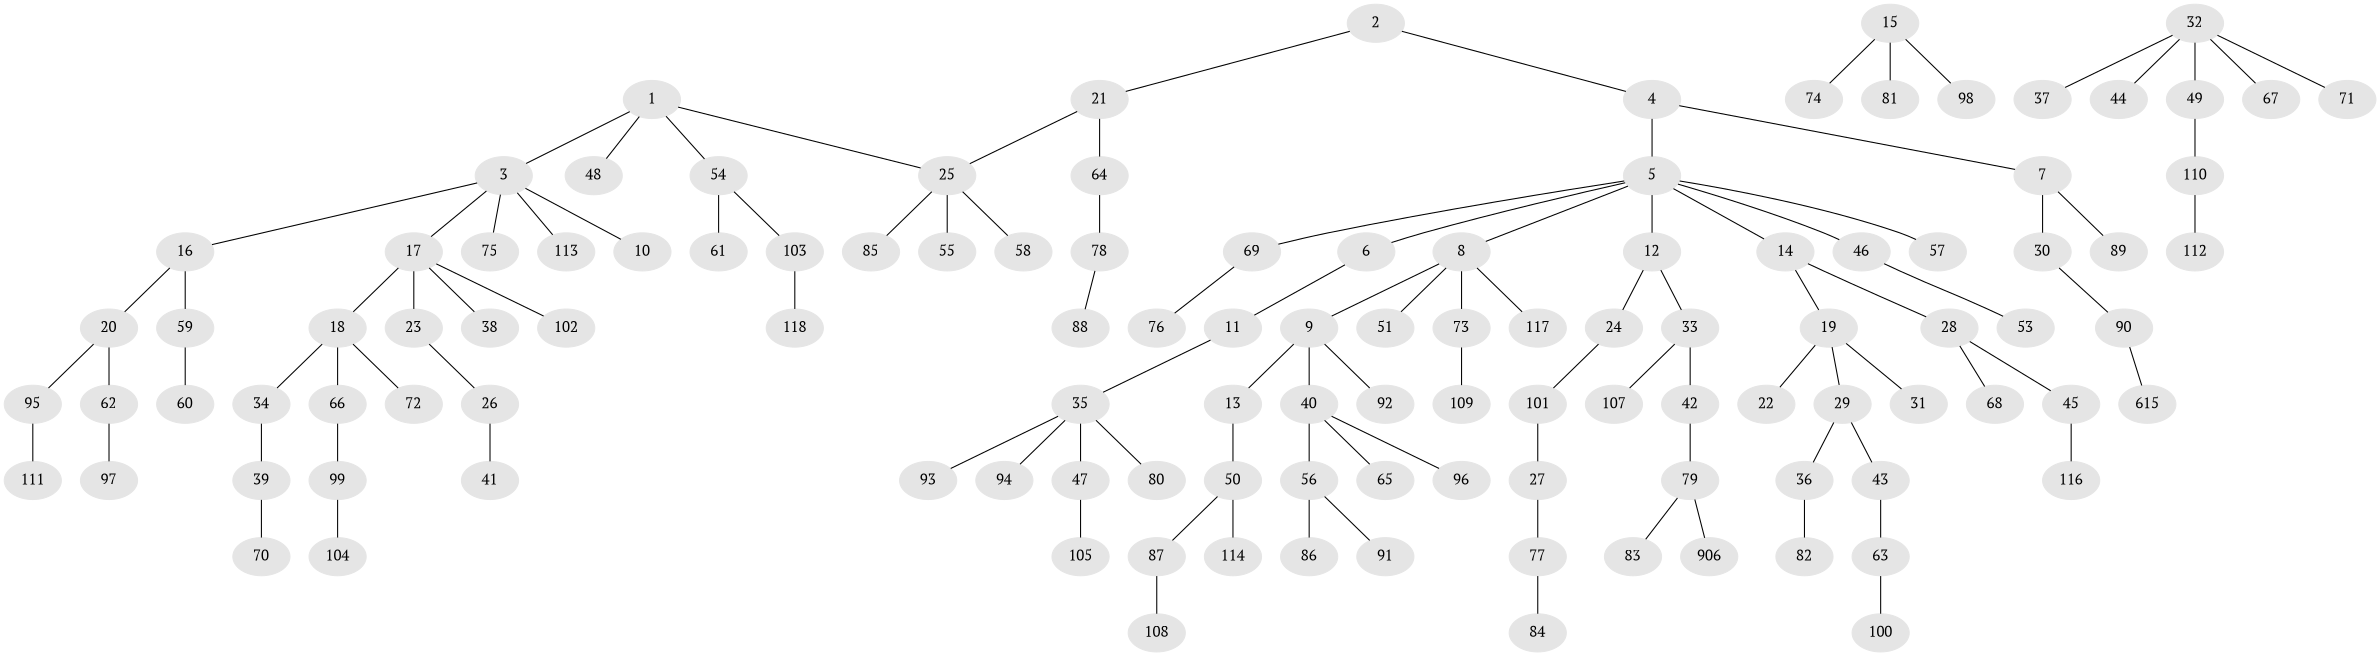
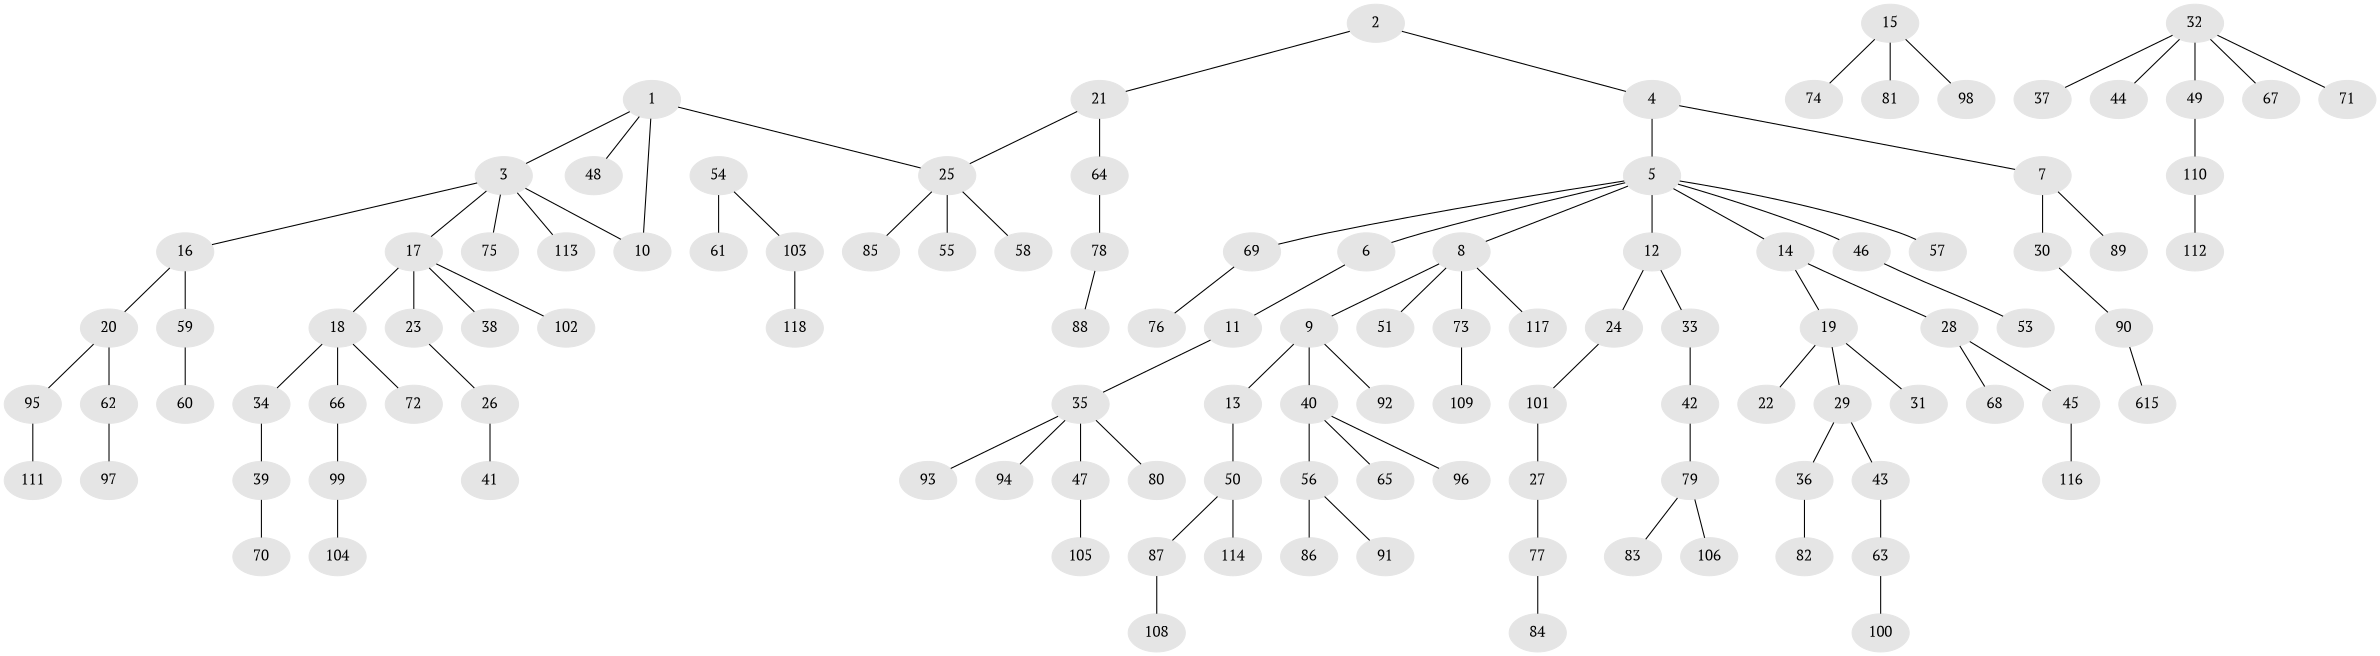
  graph {
    fontname="PT Serif"
    node [color=gray90 fontname="PT Serif" style=filled]
    edge [fontname="PT Serif"]
    1
    3
    48
    54
    25
    2
    4
    21
    10
    16
    17
    75
    113
    61
    103
    5
    7
    64
    20
    59
    18
    23
    38
    102
    6
    8
    12
    14
    46
    57
    69
    30
    89
    11
    9
    51
    73
    117
    24
    33
    19
    28
    53
    76
    35
    90
    13
    40
    92
    109
    50
    56
    65
    96
    47
    80
    93
    94
    101
    42
-   107
    87
    114
    15
    74
    81
    98
    22
    29
    31
    45
    68
    62
    95
    60
    34
    66
    72
    26
    39
    99
    36
    43
    97
    111
    55
    58
    85
    78
    41
    27
    77
    84
    32
    37
    44
    49
    67
    71
    116
    82
    63
    n103 [label=615]
    110
    79
    70
    105
    86
    91
    83
-   106 [label=906]
+   106
    100
    112
    108
    118
    88
    104
    1 -- 3
    1 -- 48
-   1 -- 54
+   1 -- 10
    1 -- 25
    3 -- 10
    3 -- 16
    3 -- 17
    3 -- 75
    3 -- 113
    54 -- 61
    54 -- 103
    25 -- 55
    25 -- 58
    25 -- 85
    2 -- 4
    2 -- 21
    4 -- 5
    4 -- 7
    21 -- 25
    21 -- 64
    16 -- 20
    16 -- 59
    17 -- 18
    17 -- 23
    17 -- 38
    17 -- 102
    103 -- 118
    5 -- 6
    5 -- 8
    5 -- 12
    5 -- 14
    5 -- 46
    5 -- 57
    5 -- 69
    7 -- 30
    7 -- 89
    64 -- 78
    20 -- 62
    20 -- 95
    59 -- 60
    18 -- 34
    18 -- 66
    18 -- 72
    23 -- 26
    6 -- 11
    8 -- 9
    8 -- 51
    8 -- 73
    8 -- 117
    12 -- 24
    12 -- 33
    14 -- 19
    14 -- 28
    46 -- 53
    69 -- 76
    30 -- 90
    11 -- 35
    9 -- 13
    9 -- 40
    9 -- 92
    73 -- 109
    24 -- 101
    33 -- 42
-   33 -- 107
    19 -- 22
    19 -- 29
    19 -- 31
    28 -- 45
    28 -- 68
    35 -- 47
    35 -- 80
    35 -- 93
    35 -- 94
    90 -- n103
    13 -- 50
    40 -- 56
    40 -- 65
    40 -- 96
    50 -- 87
    50 -- 114
    56 -- 86
    56 -- 91
    47 -- 105
    101 -- 27
    42 -- 79
    87 -- 108
    15 -- 74
    15 -- 81
    15 -- 98
    29 -- 36
    29 -- 43
    45 -- 116
    62 -- 97
    95 -- 111
    34 -- 39
    66 -- 99
    26 -- 41
    39 -- 70
    99 -- 104
    36 -- 82
    43 -- 63
    78 -- 88
    27 -- 77
    77 -- 84
    32 -- 37
    32 -- 44
    32 -- 49
    32 -- 67
    32 -- 71
    49 -- 110
    63 -- 100
    110 -- 112
    79 -- 83
    79 -- 106
  }
